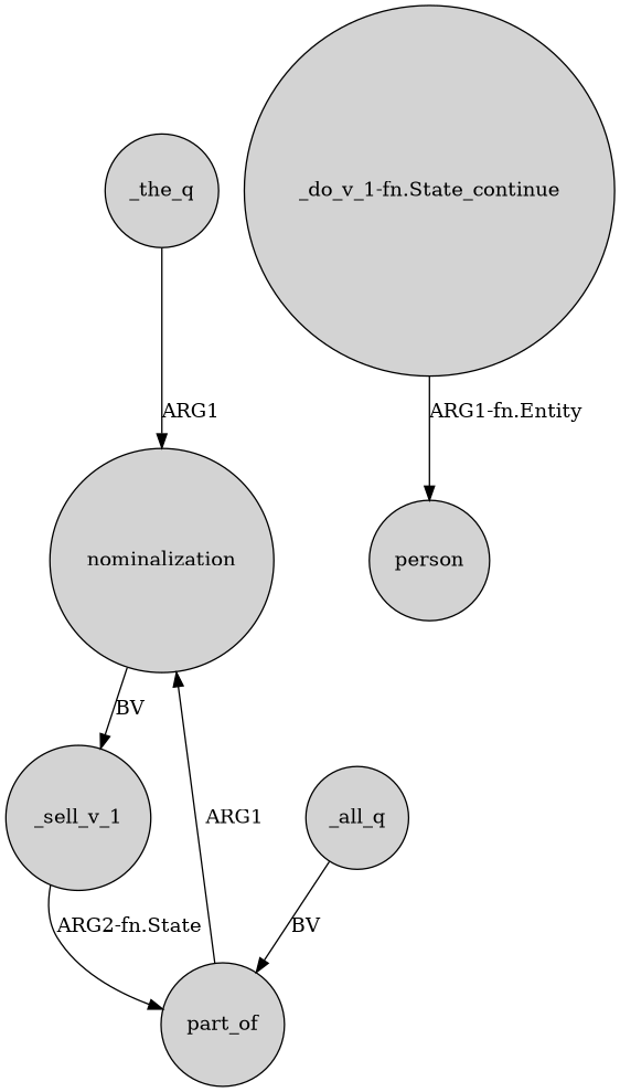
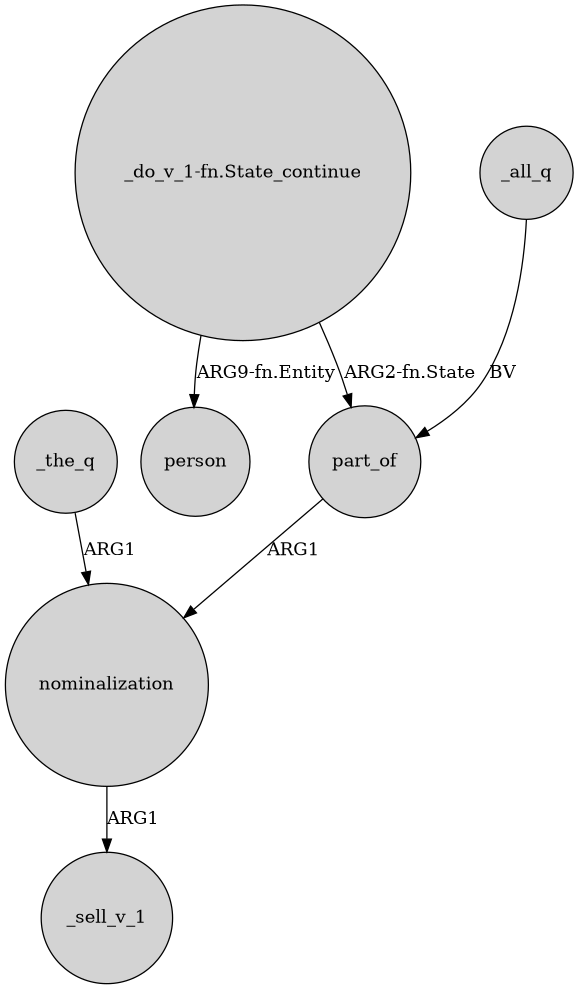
  digraph {
    node [shape=circle style=filled]
    _the_q
    nominalization
    _sell_v_1
    "_do_v_1-fn.State_continue"
    part_of
    person
    _all_q
    _the_q -> nominalization [label=ARG1]
-   nominalization -> _sell_v_1 [label=BV]
-   _sell_v_1 -> part_of [label="ARG2-fn.State"]
-   "_do_v_1-fn.State_continue" -> person [label="ARG1-fn.Entity"]
+   nominalization -> _sell_v_1 [label=ARG1]
+   "_do_v_1-fn.State_continue" -> part_of [label="ARG2-fn.State"]
+   "_do_v_1-fn.State_continue" -> person [label="ARG9-fn.Entity"]
    part_of -> nominalization [label=ARG1]
    _all_q -> part_of [label=BV]
  }
